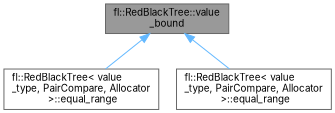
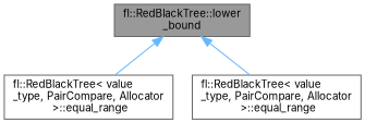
  digraph {
    rankdir=TB
    fontname=Inter
    node [color=grey40 fillcolor=white fontname=Inter fontsize=10 shape=box style=filled]
    edge [color=steelblue1 dir=back fontname=Inter fontsize=10 labelfontname=Helvetica labelfontsize=10 style=solid]
-   n1 [color=gray40 fillcolor=grey60 fontcolor=black height=0.2 label="fl::RedBlackTree::value\l_bound" width=0.4]
+   n1 [color=gray40 fillcolor=grey60 fontcolor=black height=0.2 label="fl::RedBlackTree::lower\l_bound" width=0.4]
    n2 [height=0.2 label="fl::RedBlackTree\< value\l_type, PairCompare, Allocator\l \>::equal_range" width=0.4]
    n3 [height=0.2 label="fl::RedBlackTree\< value\l_type, PairCompare, Allocator\l \>::equal_range" width=0.4]
    n1 -> n2
    n1 -> n3
  }
